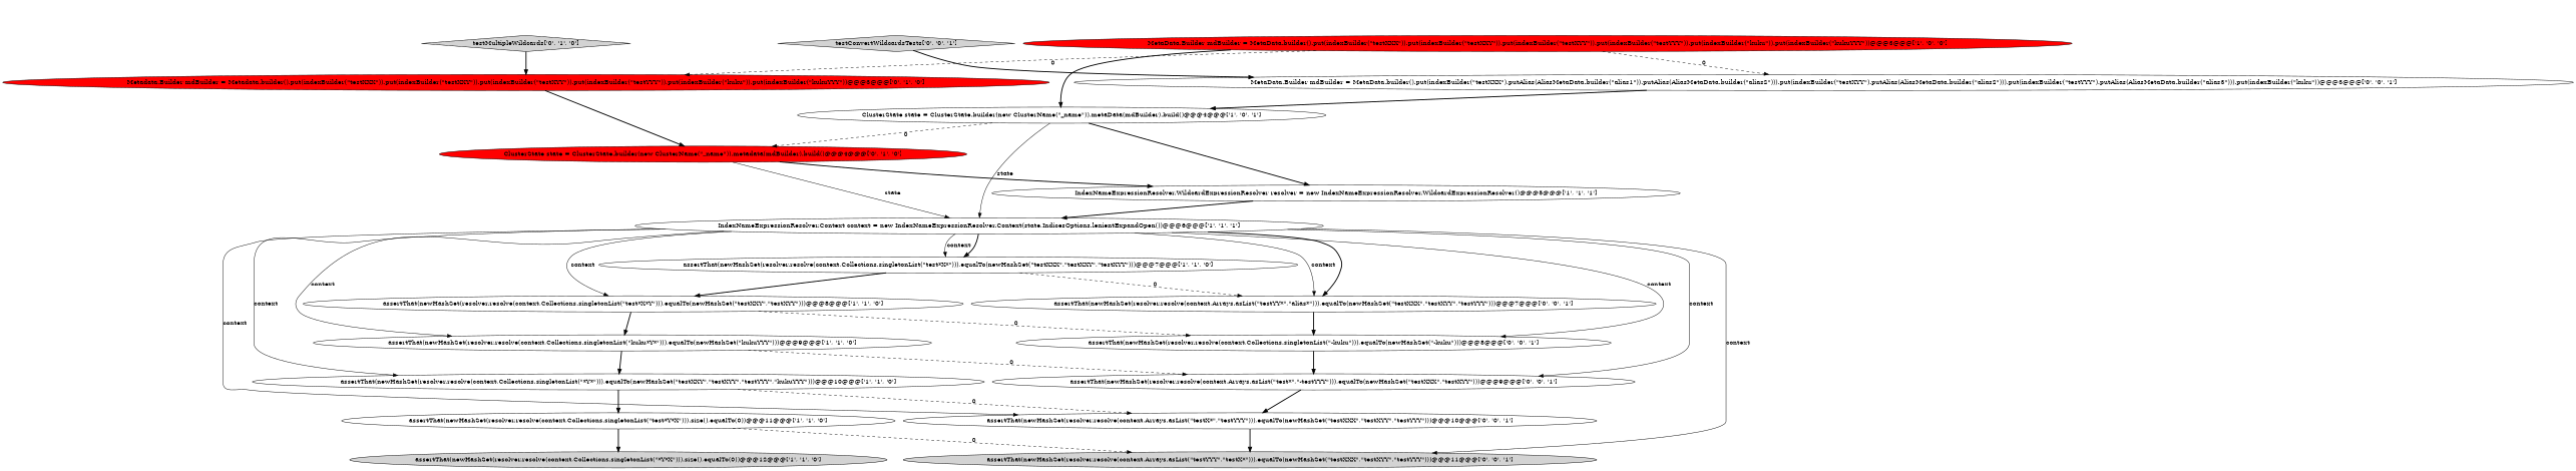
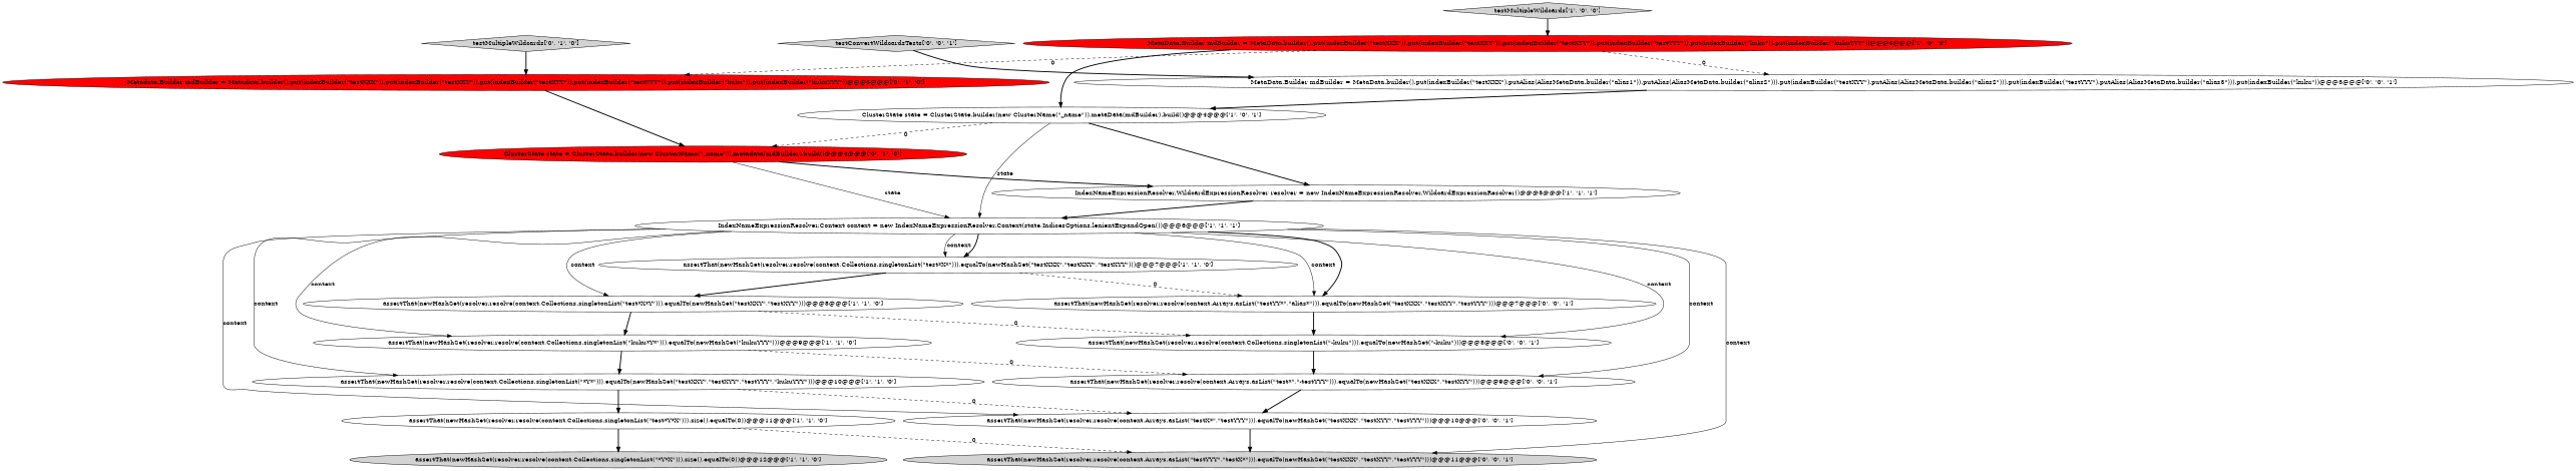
  digraph {
    node [fillcolor=white shape=ellipse style=filled]
    edge [style=bold]
    n1 [fillcolor=lightgray label="testConvertWildcardsTests['0', '0', '1']" shape=diamond]
    n2 [label="MetaData.Builder mdBuilder = MetaData.builder().put(indexBuilder(\"testXXX\").putAlias(AliasMetaData.builder(\"alias1\")).putAlias(AliasMetaData.builder(\"alias2\"))).put(indexBuilder(\"testXYY\").putAlias(AliasMetaData.builder(\"alias2\"))).put(indexBuilder(\"testYYY\").putAlias(AliasMetaData.builder(\"alias3\"))).put(indexBuilder(\"kuku\"))@@@3@@@['0', '0', '1']"]
+   n3 [fillcolor=lightgray label="testMultipleWildcards['1', '0', '0']" shape=diamond]
    n4 [fillcolor=red label="MetaData.Builder mdBuilder = MetaData.builder().put(indexBuilder(\"testXXX\")).put(indexBuilder(\"testXXY\")).put(indexBuilder(\"testXYY\")).put(indexBuilder(\"testYYY\")).put(indexBuilder(\"kuku\")).put(indexBuilder(\"kukuYYY\"))@@@3@@@['1', '0', '0']"]
    n5 [label="assertThat(newHashSet(resolver.resolve(context,Collections.singletonList(\"*Y*\"))),equalTo(newHashSet(\"testXXY\",\"testXYY\",\"testYYY\",\"kukuYYY\")))@@@10@@@['1', '1', '0']"]
    n6 [label="assertThat(newHashSet(resolver.resolve(context,Collections.singletonList(\"test*Y*X\"))).size(),equalTo(0))@@@11@@@['1', '1', '0']"]
    n7 [label="assertThat(newHashSet(resolver.resolve(context,Arrays.asList(\"testX*\",\"testYYY\"))),equalTo(newHashSet(\"testXXX\",\"testXYY\",\"testYYY\")))@@@10@@@['0', '0', '1']"]
    n8 [label="assertThat(newHashSet(resolver.resolve(context,Collections.singletonList(\"kuku*Y*\"))),equalTo(newHashSet(\"kukuYYY\")))@@@9@@@['1', '1', '0']"]
    n9 [label="assertThat(newHashSet(resolver.resolve(context,Arrays.asList(\"test*\",\"-testYYY\"))),equalTo(newHashSet(\"testXXX\",\"testXYY\")))@@@9@@@['0', '0', '1']"]
    n10 [fillcolor=lightgray label="assertThat(newHashSet(resolver.resolve(context,Arrays.asList(\"testYYY\",\"testX*\"))),equalTo(newHashSet(\"testXXX\",\"testXYY\",\"testYYY\")))@@@11@@@['0', '0', '1']"]
    n11 [fillcolor=lightgray label="assertThat(newHashSet(resolver.resolve(context,Collections.singletonList(\"*Y*X\"))).size(),equalTo(0))@@@12@@@['1', '1', '0']"]
    n12 [label="assertThat(newHashSet(resolver.resolve(context,Collections.singletonList(\"test*X*Y\"))),equalTo(newHashSet(\"testXXY\",\"testXYY\")))@@@8@@@['1', '1', '0']"]
    n13 [label="assertThat(newHashSet(resolver.resolve(context,Collections.singletonList(\"-kuku\"))),equalTo(newHashSet(\"-kuku\")))@@@8@@@['0', '0', '1']"]
    n14 [fillcolor=red label="Metadata.Builder mdBuilder = Metadata.builder().put(indexBuilder(\"testXXX\")).put(indexBuilder(\"testXXY\")).put(indexBuilder(\"testXYY\")).put(indexBuilder(\"testYYY\")).put(indexBuilder(\"kuku\")).put(indexBuilder(\"kukuYYY\"))@@@3@@@['0', '1', '0']"]
    n15 [fillcolor=red label="ClusterState state = ClusterState.builder(new ClusterName(\"_name\")).metadata(mdBuilder).build()@@@4@@@['0', '1', '0']"]
    n16 [label="ClusterState state = ClusterState.builder(new ClusterName(\"_name\")).metaData(mdBuilder).build()@@@4@@@['1', '0', '1']"]
    n17 [label="IndexNameExpressionResolver.Context context = new IndexNameExpressionResolver.Context(state,IndicesOptions.lenientExpandOpen())@@@6@@@['1', '1', '1']"]
    n18 [label="IndexNameExpressionResolver.WildcardExpressionResolver resolver = new IndexNameExpressionResolver.WildcardExpressionResolver()@@@5@@@['1', '1', '1']"]
    n19 [label="assertThat(newHashSet(resolver.resolve(context,Collections.singletonList(\"test*X*\"))),equalTo(newHashSet(\"testXXX\",\"testXXY\",\"testXYY\")))@@@7@@@['1', '1', '0']"]
    n20 [label="assertThat(newHashSet(resolver.resolve(context,Arrays.asList(\"testYY*\",\"alias*\"))),equalTo(newHashSet(\"testXXX\",\"testXYY\",\"testYYY\")))@@@7@@@['0', '0', '1']"]
    n21 [fillcolor=lightgray label="testMultipleWildcards['0', '1', '0']" shape=diamond]
    n1 -> n2
    n2 -> n16
+   n3 -> n4
    n4 -> n2 [label=0 style=dashed]
    n4 -> n14 [label=0 style=dashed]
    n4 -> n16
    n5 -> n6
    n5 -> n7 [label=0 style=dashed]
    n6 -> n10 [label=0 style=dashed]
    n6 -> n11
    n7 -> n10
    n8 -> n5
    n8 -> n9 [label=0 style=dashed]
    n9 -> n7
    n12 -> n8
    n12 -> n13 [label=0 style=dashed]
    n13 -> n9
    n14 -> n15
    n15 -> n17 [label=state style=solid]
    n15 -> n18
    n16 -> n15 [label=0 style=dashed]
    n16 -> n17 [label=state style=solid]
    n16 -> n18
    n17 -> n5 [label=context style=solid]
    n17 -> n7 [label=context style=solid]
    n17 -> n8 [label=context style=solid]
    n17 -> n9 [label=context style=solid]
    n17 -> n10 [label=context style=solid]
    n17 -> n12 [label=context style=solid]
    n17 -> n13 [label=context style=solid]
    n17 -> n19
    n17 -> n19 [label=context style=solid]
    n17 -> n20
    n17 -> n20 [label=context style=solid]
    n18 -> n17
    n19 -> n12
    n19 -> n20 [label=0 style=dashed]
    n20 -> n13
    n21 -> n14
  }
